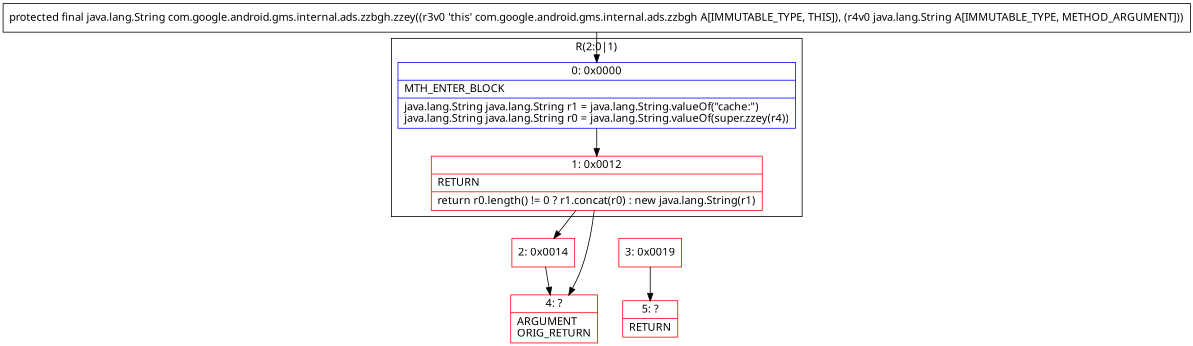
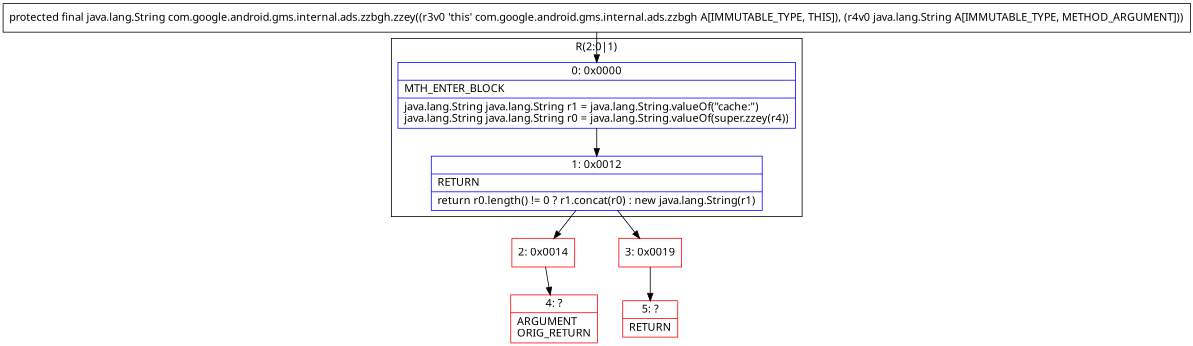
  digraph {
    fontname="Noto Sans"
    node [color=red fontname="Noto Sans" shape=record]
    edge [fontname="Noto Sans"]
    n1 [color=blue label="{0\:\ 0x0000|MTH_ENTER_BLOCK\l|java.lang.String java.lang.String r1 = java.lang.String.valueOf(\"cache:\")\ljava.lang.String java.lang.String r0 = java.lang.String.valueOf(super.zzey(r4))\l}"]
-   n2 [label="{1\:\ 0x0012|RETURN\l|return r0.length() != 0 ? r1.concat(r0) : new java.lang.String(r1)\l}"]
+   n2 [color=blue label="{1\:\ 0x0012|RETURN\l|return r0.length() != 0 ? r1.concat(r0) : new java.lang.String(r1)\l}"]
    n3 [label="{2\:\ 0x0014}"]
    n4 [label="{3\:\ 0x0019}"]
    n5 [label="{4\:\ ?|ARGUMENT\lORIG_RETURN\l}"]
    n6 [label="{5\:\ ?|RETURN\l}"]
    n7 [label="{protected final java.lang.String com.google.android.gms.internal.ads.zzbgh.zzey((r3v0 'this' com.google.android.gms.internal.ads.zzbgh A[IMMUTABLE_TYPE, THIS]), (r4v0 java.lang.String A[IMMUTABLE_TYPE, METHOD_ARGUMENT])) }" color=""]
    subgraph cluster_1 {
      label="R(2:0|1)"
      n1
      n2
    }
    n1 -> n2
    n2 -> n3
-   n2 -> n5
+   n2 -> n4
    n3 -> n5
    n4 -> n6
    n7 -> n1
  }
